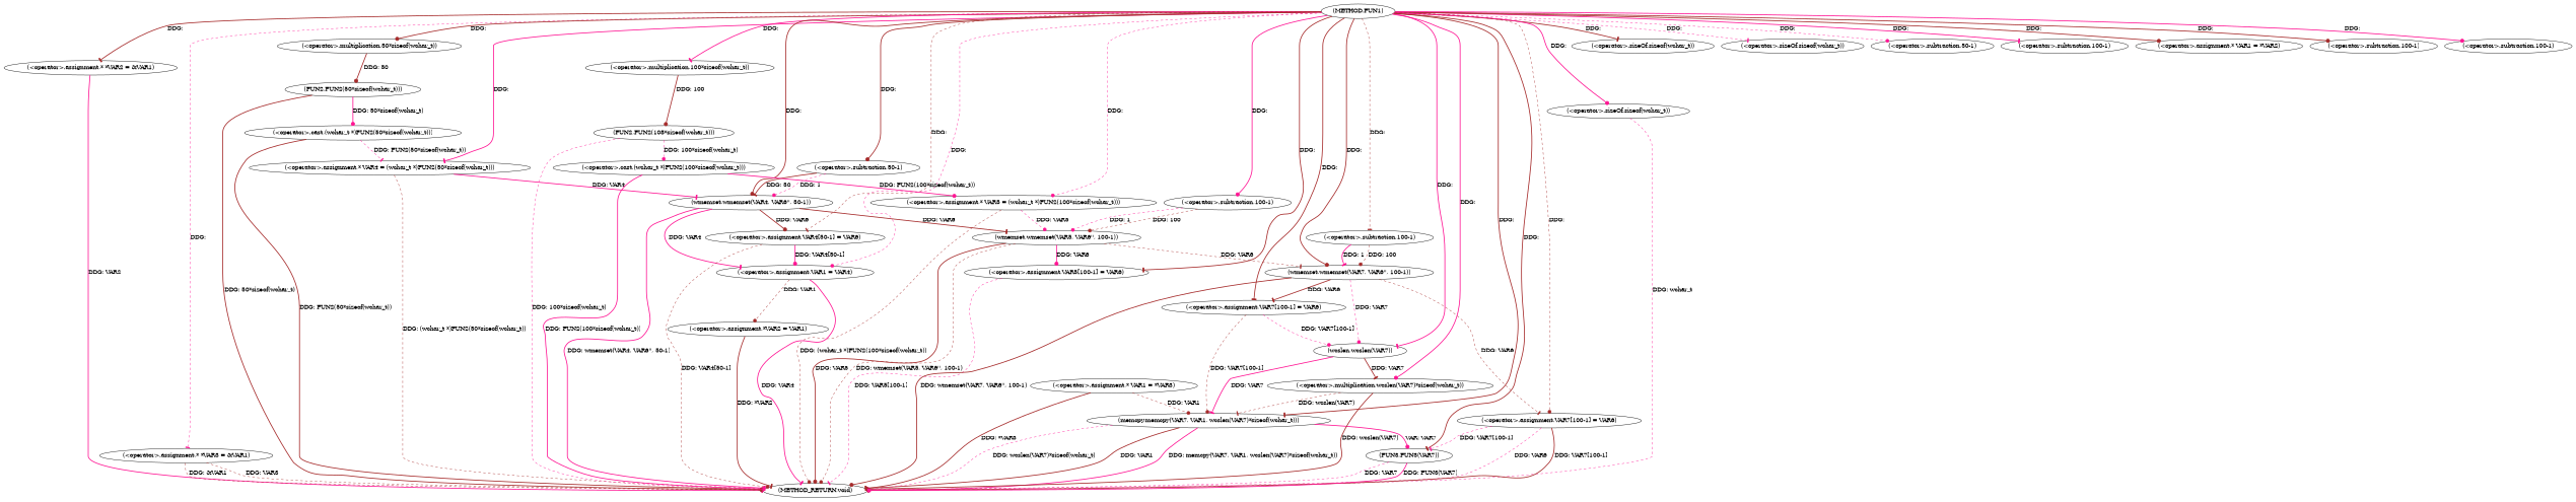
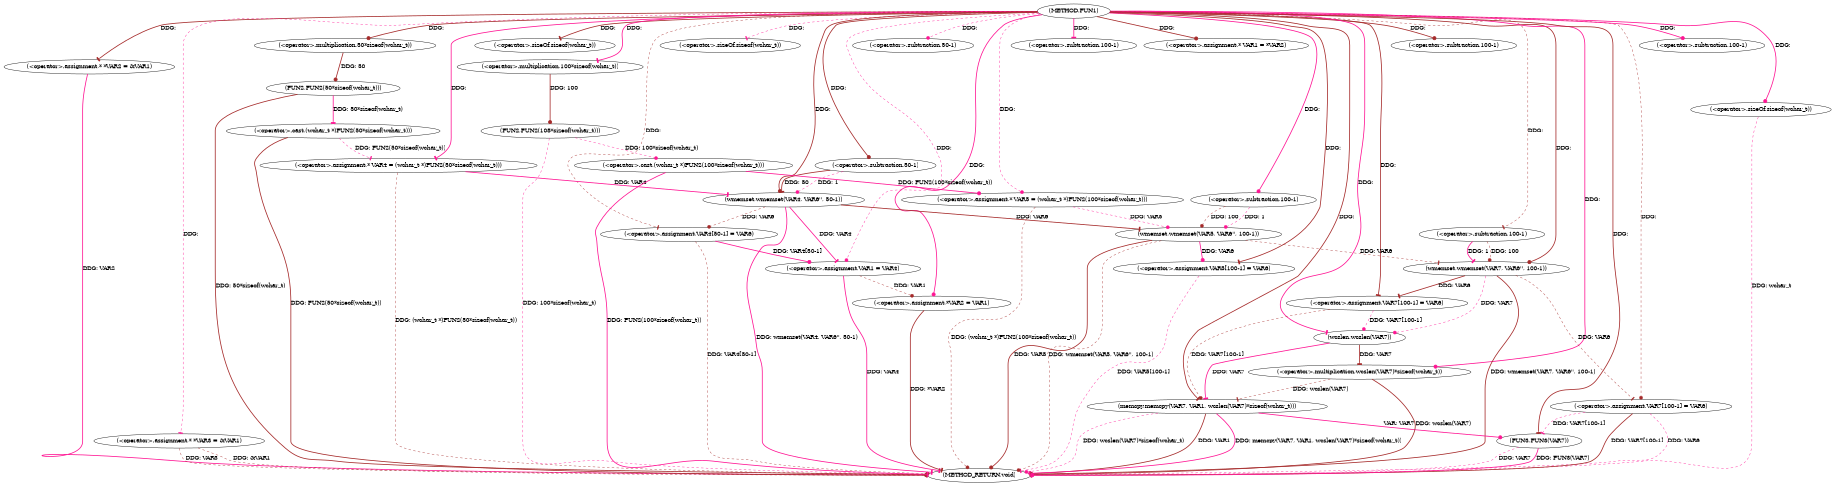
  digraph {
    edge [arrowhead=dot color=brown style=bold]
    n1 [label="(METHOD,FUN1)"]
    n2 [label="(<operator>.assignment,* *VAR2 = &VAR1)"]
    n3 [label="(<operator>.assignment,* *VAR3 = &VAR1)"]
    n4 [label="(<operator>.assignment,* VAR4 = (wchar_t *)FUN2(50*sizeof(wchar_t)))"]
    n5 [label="(<operator>.multiplication,50*sizeof(wchar_t))"]
    n6 [label="(<operator>.sizeOf,sizeof(wchar_t))"]
    n7 [label="(<operator>.assignment,* VAR5 = (wchar_t *)FUN2(100*sizeof(wchar_t)))"]
    n8 [label="(<operator>.multiplication,100*sizeof(wchar_t))"]
    n9 [label="(<operator>.sizeOf,sizeof(wchar_t))"]
    n10 [label="(wmemset,wmemset(VAR4, VAR6'', 50-1))"]
    n11 [label="(<operator>.subtraction,50-1)"]
    n12 [label="(<operator>.assignment,VAR4[50-1] = VAR6)"]
    n13 [label="(<operator>.subtraction,50-1)"]
    n14 [label="(<operator>.subtraction,100-1)"]
    n15 [label="(<operator>.assignment,VAR5[100-1] = VAR6)"]
    n16 [label="(<operator>.subtraction,100-1)"]
    n17 [label="(<operator>.assignment,* VAR1 = *VAR2)"]
    n18 [label="(<operator>.assignment,VAR1 = VAR4)"]
    n19 [label="(<operator>.assignment,*VAR2 = VAR1)"]
    n20 [label="(wmemset,wmemset(VAR7, VAR6'', 100-1))"]
    n21 [label="(<operator>.subtraction,100-1)"]
    n22 [label="(<operator>.assignment,VAR7[100-1] = VAR6)"]
    n23 [label="(<operator>.subtraction,100-1)"]
    n24 [label="(memcpy,memcpy(VAR7, VAR1, wcslen(VAR7)*sizeof(wchar_t)))"]
    n25 [label="(<operator>.multiplication,wcslen(VAR7)*sizeof(wchar_t))"]
    n26 [label="(wcslen,wcslen(VAR7))"]
    n27 [label="(<operator>.sizeOf,sizeof(wchar_t))"]
    n28 [label="(<operator>.assignment,VAR7[100-1] = VAR6)"]
    n29 [label="(<operator>.subtraction,100-1)"]
    n30 [label="(FUN3,FUN3(VAR7))"]
    n31 [label="(METHOD_RETURN,void)"]
    n32 [label="(FUN2,FUN2(50*sizeof(wchar_t)))"]
    n33 [label="(wmemset,wmemset(VAR5, VAR6'', 100-1))"]
    n34 [label="(FUN2,FUN2(108*sizeof(wchar_t)))"]
-   n35 [label="(<operator>.assignment,* VAR1 = *VAR3)"]
    n36 [label="(<operator>.cast,(wchar_t *)FUN2(50*sizeof(wchar_t)))"]
    n37 [label="(<operator>.cast,(wchar_t *)FUN2(100*sizeof(wchar_t)))"]
    n1 -> n2 [arrowhead=tee label="DDG: "]
    n1 -> n3 [arrowhead=tee color=deeppink label="DDG: " style=dashed]
    n1 -> n4 [arrowhead=tee color=deeppink label="DDG: "]
    n1 -> n5 [label="DDG: "]
    n1 -> n6 [arrowhead=tee label="DDG: "]
    n1 -> n7 [color=deeppink label="DDG: " style=dashed]
    n1 -> n8 [arrowhead=tee color=deeppink label="DDG: "]
    n1 -> n9 [arrowhead=tee color=deeppink label="DDG: " style=dashed]
    n1 -> n10 [label="DDG: "]
    n1 -> n11 [label="DDG: "]
    n1 -> n12 [arrowhead=tee label="DDG: " style=dashed]
    n1 -> n13 [color=deeppink label="DDG: " style=dashed]
    n1 -> n14 [color=deeppink label="DDG: "]
    n1 -> n15 [arrowhead=tee label="DDG: "]
    n1 -> n16 [arrowhead=tee color=deeppink label="DDG: "]
    n1 -> n17 [label="DDG: "]
    n1 -> n18 [color=deeppink label="DDG: " style=dashed]
+   n1 -> n19 [color=deeppink label="DDG: "]
    n1 -> n20 [label="DDG: "]
    n1 -> n21 [arrowhead=tee label="DDG: " style=dashed]
    n1 -> n22 [arrowhead=tee label="DDG: "]
    n1 -> n23 [label="DDG: "]
    n1 -> n24 [arrowhead=tee label="DDG: "]
    n1 -> n25 [color=deeppink label="DDG: "]
    n1 -> n26 [arrowhead=tee color=deeppink label="DDG: "]
    n1 -> n27 [color=deeppink label="DDG: "]
    n1 -> n28 [label="DDG: " style=dashed]
    n1 -> n29 [color=deeppink label="DDG: "]
    n1 -> n30 [arrowhead=tee label="DDG: "]
    n2 -> n31 [arrowhead=tee color=deeppink label="DDG: VAR2"]
    n3 -> n31 [arrowhead=tee label="DDG: VAR3" style=dashed]
    n3 -> n31 [arrowhead=tee label="DDG: &VAR1" style=dashed]
    n4 -> n10 [arrowhead=tee color=deeppink label="DDG: VAR4"]
    n4 -> n31 [arrowhead=tee label="DDG: (wchar_t *)FUN2(50*sizeof(wchar_t))" style=dashed]
    n5 -> n32 [label="DDG: 50"]
    n7 -> n31 [label="DDG: (wchar_t *)FUN2(100*sizeof(wchar_t))" style=dashed]
    n7 -> n33 [color=deeppink label="DDG: VAR5" style=dashed]
    n8 -> n34 [label="DDG: 100"]
-   n10 -> n12 [label="DDG: VAR6"]
+   n10 -> n12 [label="DDG: VAR6" style=dashed]
    n10 -> n18 [arrowhead=tee color=deeppink label="DDG: VAR4"]
    n10 -> n31 [arrowhead=tee color=deeppink label="DDG: wmemset(VAR4, VAR6'', 50-1)"]
    n10 -> n33 [arrowhead=tee label="DDG: VAR6"]
    n11 -> n10 [arrowhead=tee label="DDG: 50"]
    n11 -> n10 [color=deeppink label="DDG: 1" style=dashed]
    n12 -> n18 [color=deeppink label="DDG: VAR4[50-1]"]
    n12 -> n31 [label="DDG: VAR4[50-1]" style=dashed]
    n14 -> n33 [label="DDG: 100" style=dashed]
    n14 -> n33 [color=deeppink label="DDG: 1" style=dashed]
    n15 -> n31 [arrowhead=tee color=deeppink label="DDG: VAR5[100-1]" style=dashed]
    n18 -> n19 [label="DDG: VAR1" style=dashed]
    n18 -> n31 [arrowhead=tee color=deeppink label="DDG: VAR4"]
    n19 -> n31 [arrowhead=tee label="DDG: *VAR2"]
    n20 -> n22 [arrowhead=tee label="DDG: VAR6"]
    n20 -> n26 [color=deeppink label="DDG: VAR7" style=dashed]
    n20 -> n28 [arrowhead=tee label="DDG: VAR6" style=dashed]
    n20 -> n31 [label="DDG: wmemset(VAR7, VAR6'', 100-1)"]
    n21 -> n20 [label="DDG: 100" style=dashed]
    n21 -> n20 [arrowhead=tee color=deeppink label="DDG: 1"]
    n22 -> n24 [label="DDG: VAR7[100-1]" style=dashed]
    n22 -> n26 [color=deeppink label="DDG: VAR7[100-1]" style=dashed]
    n24 -> n30 [color=deeppink label="VAR: VAR7"]
    n24 -> n31 [arrowhead=tee label="DDG: VAR1"]
    n24 -> n31 [color=deeppink label="DDG: memcpy(VAR7, VAR1, wcslen(VAR7)*sizeof(wchar_t))"]
    n24 -> n31 [color=deeppink label="DDG: wcslen(VAR7)*sizeof(wchar_t)" style=dashed]
    n25 -> n24 [arrowhead=tee label="DDG: wcslen(VAR7)" style=dashed]
    n25 -> n31 [arrowhead=tee label="DDG: wcslen(VAR7)"]
    n26 -> n24 [arrowhead=tee color=deeppink label="DDG: VAR7"]
    n26 -> n25 [arrowhead=tee label="DDG: VAR7"]
    n27 -> n31 [arrowhead=tee color=deeppink label="DDG: wchar_t" style=dashed]
    n28 -> n30 [arrowhead=tee color=deeppink label="DDG: VAR7[100-1]" style=dashed]
    n28 -> n31 [color=deeppink label="DDG: VAR6" style=dashed]
    n28 -> n31 [arrowhead=tee label="DDG: VAR7[100-1]"]
    n30 -> n31 [arrowhead=tee color=deeppink label="DDG: VAR7" style=dashed]
    n30 -> n31 [color=deeppink label="DDG: FUN3(VAR7)"]
    n32 -> n31 [label="DDG: 50*sizeof(wchar_t)"]
-   n32 -> n36 [color=deeppink label="DDG: 50*sizeof(wchar_t)"]
+   n32 -> n36 [arrowhead=tee color=deeppink label="DDG: 50*sizeof(wchar_t)"]
    n33 -> n15 [color=deeppink label="DDG: VAR6"]
    n33 -> n20 [arrowhead=tee label="DDG: VAR6" style=dashed]
    n33 -> n31 [label="DDG: wmemset(VAR5, VAR6'', 100-1)" style=dashed]
    n33 -> n31 [label="DDG: VAR5"]
    n34 -> n31 [arrowhead=tee color=deeppink label="DDG: 100*sizeof(wchar_t)" style=dashed]
    n34 -> n37 [color=deeppink label="DDG: 100*sizeof(wchar_t)" style=dashed]
-   n35 -> n24 [label="DDG: VAR1" style=dashed]
-   n35 -> n31 [arrowhead=tee label="DDG: *VAR3"]
    n36 -> n4 [arrowhead=tee color=deeppink label="DDG: FUN2(50*sizeof(wchar_t))" style=dashed]
    n36 -> n31 [label="DDG: FUN2(50*sizeof(wchar_t))"]
    n37 -> n7 [color=deeppink label="DDG: FUN2(100*sizeof(wchar_t))"]
    n37 -> n31 [arrowhead=tee color=deeppink label="DDG: FUN2(100*sizeof(wchar_t))"]
  }
